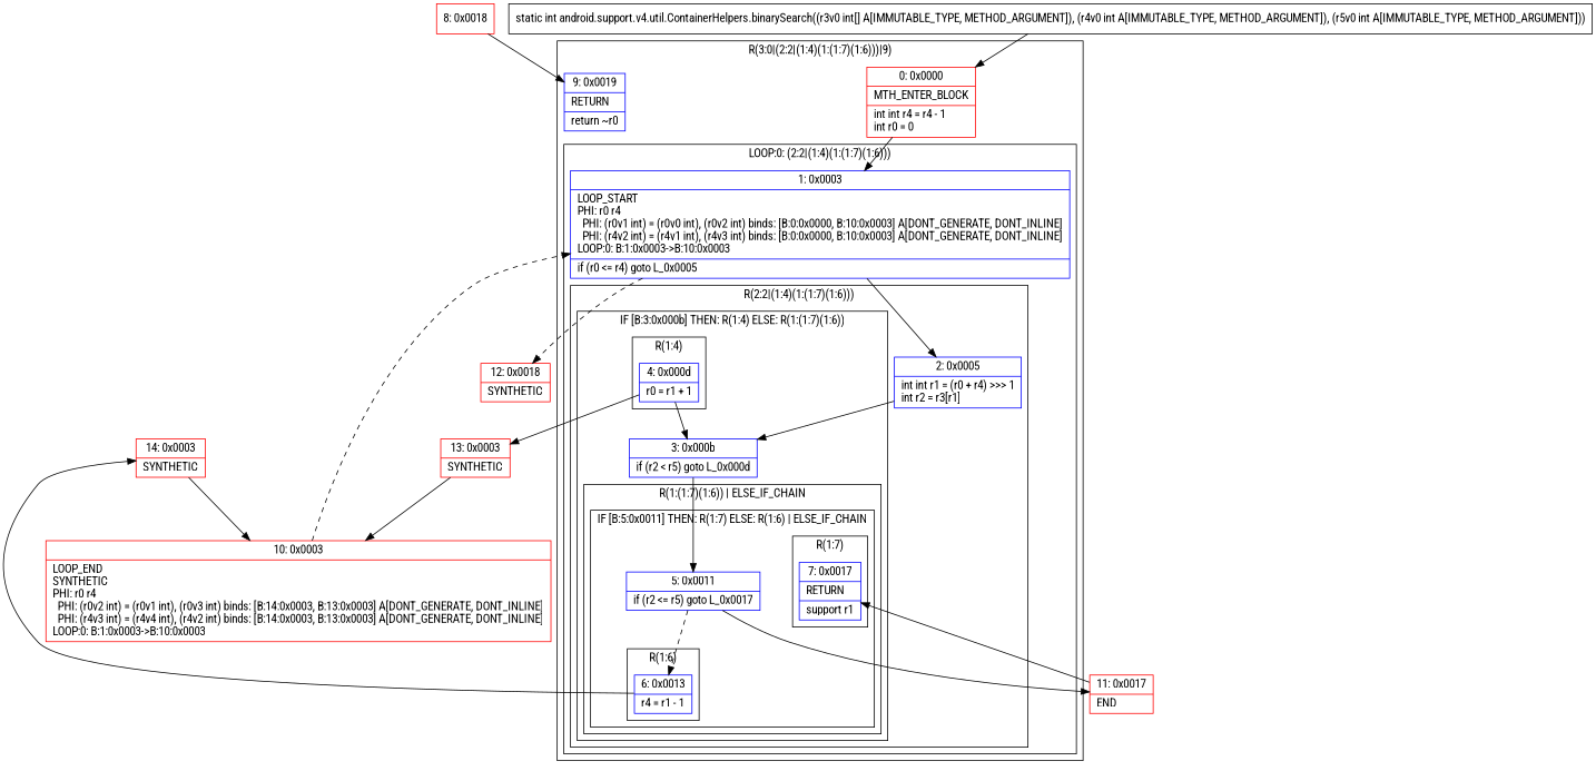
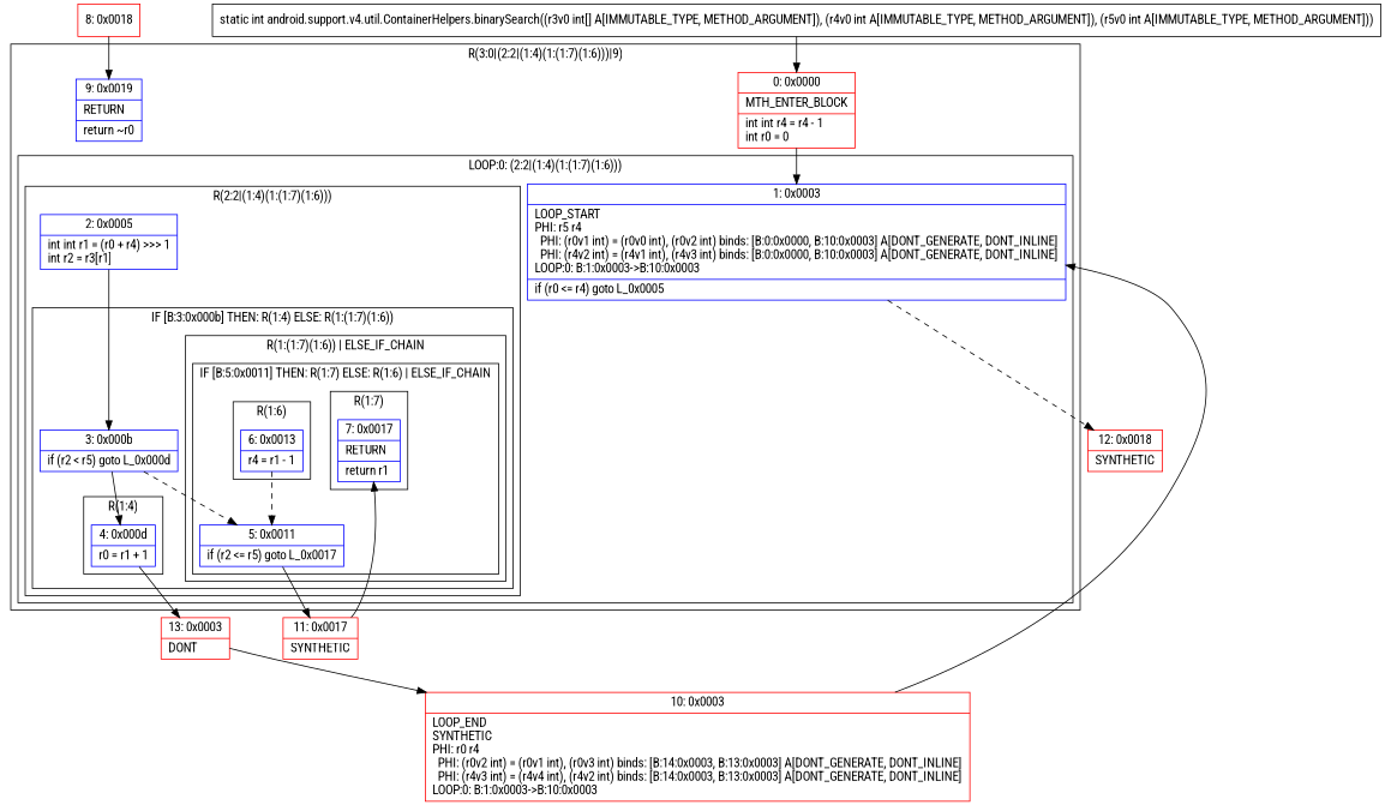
  digraph {
    fontname="Roboto Condensed"
    node [color=blue fontname="Roboto Condensed" shape=record]
    edge [fontname="Roboto Condensed"]
    n1 [label="{4\:\ 0x000d|r0 = r1 + 1\l}"]
-   n2 [label="{7\:\ 0x0017|RETURN\l|support r1\l}"]
+   n2 [label="{7\:\ 0x0017|RETURN\l|return r1\l}"]
    n3 [label="{6\:\ 0x0013|r4 = r1 \- 1\l}"]
    n4 [label="{5\:\ 0x0011|if (r2 \<= r5) goto L_0x0017\l}"]
    n5 [label="{3\:\ 0x000b|if (r2 \< r5) goto L_0x000d\l}"]
    n6 [label="{2\:\ 0x0005|int int r1 = (r0 + r4) \>\>\> 1\lint r2 = r3[r1]\l}"]
-   n7 [label="{1\:\ 0x0003|LOOP_START\lPHI: r0 r4 \l  PHI: (r0v1 int) = (r0v0 int), (r0v2 int) binds: [B:0:0x0000, B:10:0x0003] A[DONT_GENERATE, DONT_INLINE]\l  PHI: (r4v2 int) = (r4v1 int), (r4v3 int) binds: [B:0:0x0000, B:10:0x0003] A[DONT_GENERATE, DONT_INLINE]\lLOOP:0: B:1:0x0003\-\>B:10:0x0003\l|if (r0 \<= r4) goto L_0x0005\l}"]
+   n7 [label="{1\:\ 0x0003|LOOP_START\lPHI: r5 r4 \l  PHI: (r0v1 int) = (r0v0 int), (r0v2 int) binds: [B:0:0x0000, B:10:0x0003] A[DONT_GENERATE, DONT_INLINE]\l  PHI: (r4v2 int) = (r4v1 int), (r4v3 int) binds: [B:0:0x0000, B:10:0x0003] A[DONT_GENERATE, DONT_INLINE]\lLOOP:0: B:1:0x0003\-\>B:10:0x0003\l|if (r0 \<= r4) goto L_0x0005\l}"]
    n8 [color=red label="{0\:\ 0x0000|MTH_ENTER_BLOCK\l|int int r4 = r4 \- 1\lint r0 = 0\l}"]
    n9 [label="{9\:\ 0x0019|RETURN\l|return ~r0\l}"]
-   n10 [color=red label="{13\:\ 0x0003|SYNTHETIC\l}"]
-   n11 [color=red label="{14\:\ 0x0003|SYNTHETIC\l}"]
-   n12 [color=red label="{11\:\ 0x0017|END\l}"]
+   n10 [color=red label="{13\:\ 0x0003|DONT\l}"]
+   n12 [color=red label="{11\:\ 0x0017|SYNTHETIC\l}"]
    n13 [color=red label="{12\:\ 0x0018|SYNTHETIC\l}"]
    n14 [color=red label="{10\:\ 0x0003|LOOP_END\lSYNTHETIC\lPHI: r0 r4 \l  PHI: (r0v2 int) = (r0v1 int), (r0v3 int) binds: [B:14:0x0003, B:13:0x0003] A[DONT_GENERATE, DONT_INLINE]\l  PHI: (r4v3 int) = (r4v4 int), (r4v2 int) binds: [B:14:0x0003, B:13:0x0003] A[DONT_GENERATE, DONT_INLINE]\lLOOP:0: B:1:0x0003\-\>B:10:0x0003\l}"]
    n15 [color=red label="{8\:\ 0x0018}"]
    n16 [label="{static int android.support.v4.util.ContainerHelpers.binarySearch((r3v0 int[] A[IMMUTABLE_TYPE, METHOD_ARGUMENT]), (r4v0 int A[IMMUTABLE_TYPE, METHOD_ARGUMENT]), (r5v0 int A[IMMUTABLE_TYPE, METHOD_ARGUMENT])) }" color=""]
    subgraph cluster_1 {
      label="R(3:0|(2:2|(1:4)(1:(1:7)(1:6)))|9)"
      n8
      n9
      subgraph cluster_2 {
        label="LOOP:0: (2:2|(1:4)(1:(1:7)(1:6)))"
        n7
        subgraph cluster_3 {
          label="R(2:2|(1:4)(1:(1:7)(1:6)))"
          n6
          subgraph cluster_4 {
            label="IF [B:3:0x000b] THEN: R(1:4) ELSE: R(1:(1:7)(1:6))"
            n5
            subgraph cluster_5 {
              label="R(1:4)"
              n1
            }
            subgraph cluster_6 {
              label="R(1:(1:7)(1:6)) | ELSE_IF_CHAIN\l"
              subgraph cluster_7 {
                label="IF [B:5:0x0011] THEN: R(1:7) ELSE: R(1:6) | ELSE_IF_CHAIN\l"
                n4
                subgraph cluster_8 {
                  label="R(1:7)"
                  n2
                }
                subgraph cluster_9 {
                  label="R(1:6)"
                  n3
                }
              }
            }
          }
        }
      }
    }
    n1 -> n10
-   n3 -> n11
-   n4 -> n3 [style=dashed]
+   n3 -> n4 [style=dashed]
    n4 -> n12
-   n1 -> n5
-   n5 -> n4 [style=solid]
+   n5 -> n1
+   n5 -> n4 [style=dashed]
    n6 -> n5
-   n7 -> n6
    n7 -> n13 [style=dashed]
    n8 -> n7
    n10 -> n14
-   n11 -> n14
    n12 -> n2
-   n14 -> n7 [style=dashed]
+   n14 -> n7
    n15 -> n9
    n16 -> n8
  }
